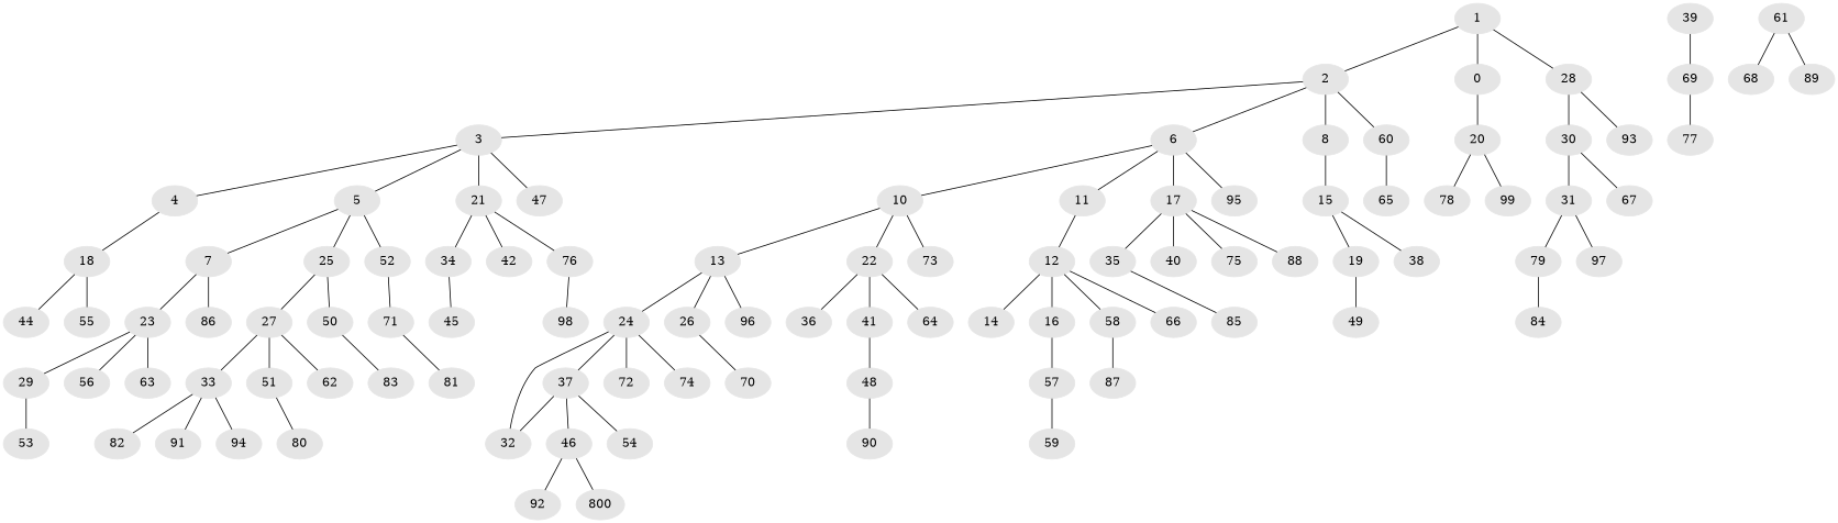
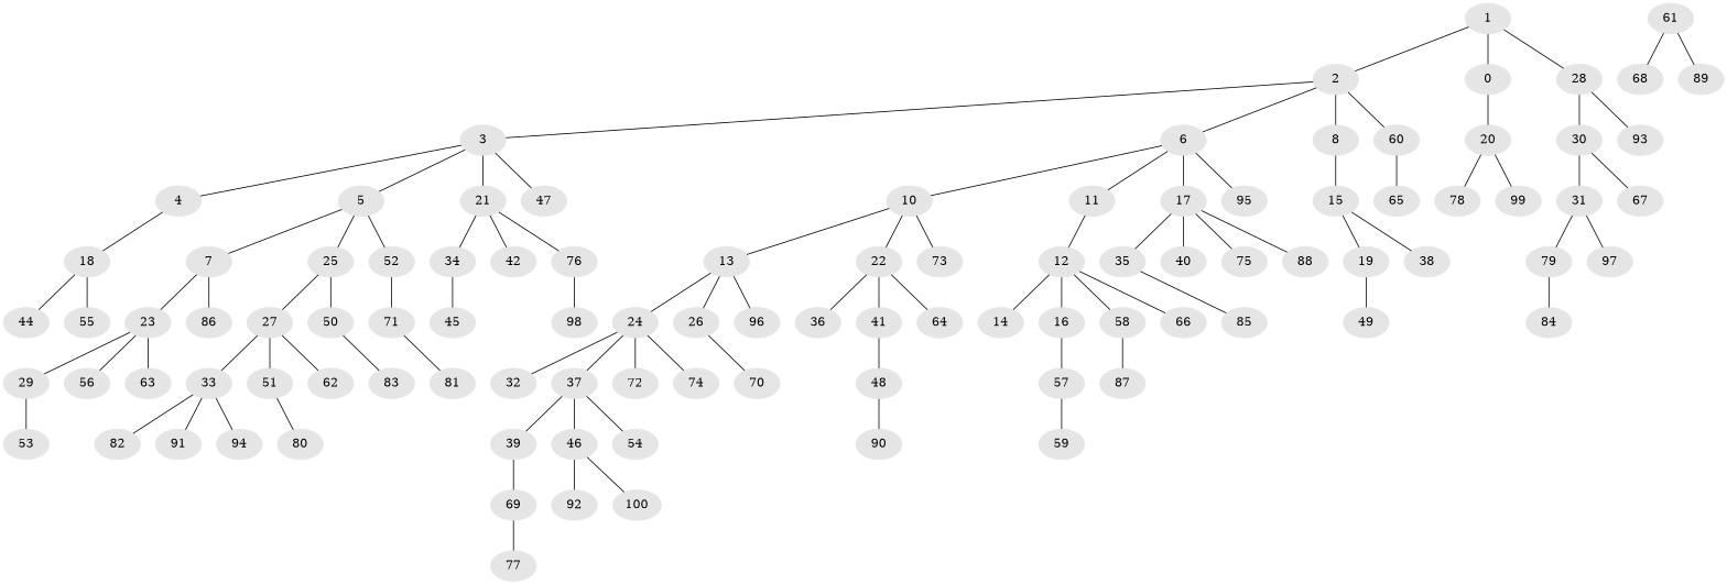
  graph {
    node [color=gray90 style=filled]
    1
    2
    n3 [label=0]
    28
    3
    6
    8
    60
    20
    30
    93
    4
    5
    21
    47
    10
    11
    17
    95
    15
    65
    18
    7
    25
    52
    34
    42
    76
    44
    55
    23
    86
    27
    50
    71
    81
    13
    22
    73
    12
    35
    40
    75
    88
    29
    56
    63
    19
    38
    78
    99
    24
    26
    96
    36
    41
    64
    14
    16
    58
    66
    57
    87
    32
    37
    72
    74
    70
    49
    59
    85
    45
    98
    48
    53
    39
    46
    54
    33
    51
    62
    83
    82
    91
    94
    80
    31
    67
    79
    97
    84
    69
    92
-   100 [label=800]
+   100
    77
    90
    61
    68
    89
    1 -- 2
    1 -- n3
    1 -- 28
    2 -- 3
    2 -- 6
    2 -- 8
    2 -- 60
    n3 -- 20
    28 -- 30
    28 -- 93
    3 -- 4
    3 -- 5
    3 -- 21
    3 -- 47
    6 -- 10
    6 -- 11
    6 -- 17
    6 -- 95
    8 -- 15
    60 -- 65
    20 -- 78
    20 -- 99
    30 -- 31
    30 -- 67
    4 -- 18
    5 -- 7
    5 -- 25
    5 -- 52
    21 -- 34
    21 -- 42
    21 -- 76
    10 -- 13
    10 -- 22
    10 -- 73
    11 -- 12
    17 -- 35
    17 -- 40
    17 -- 75
    17 -- 88
    15 -- 19
    15 -- 38
    18 -- 44
    18 -- 55
    7 -- 23
    7 -- 86
    25 -- 27
    25 -- 50
    52 -- 71
    34 -- 45
    76 -- 98
    23 -- 29
    23 -- 56
    23 -- 63
    27 -- 33
    27 -- 51
    27 -- 62
    50 -- 83
    71 -- 81
    13 -- 24
    13 -- 26
    13 -- 96
    22 -- 36
    22 -- 41
    22 -- 64
    12 -- 14
    12 -- 16
    12 -- 58
    12 -- 66
    35 -- 85
    29 -- 53
    19 -- 49
    24 -- 32
    24 -- 37
    24 -- 72
    24 -- 74
    26 -- 70
    41 -- 48
    16 -- 57
    58 -- 87
    57 -- 59
-   37 -- 32
+   37 -- 39
    37 -- 46
    37 -- 54
    48 -- 90
    39 -- 69
    46 -- 92
    46 -- 100
    33 -- 82
    33 -- 91
    33 -- 94
    51 -- 80
    31 -- 79
    31 -- 97
    79 -- 84
    69 -- 77
    61 -- 68
    61 -- 89
  }
